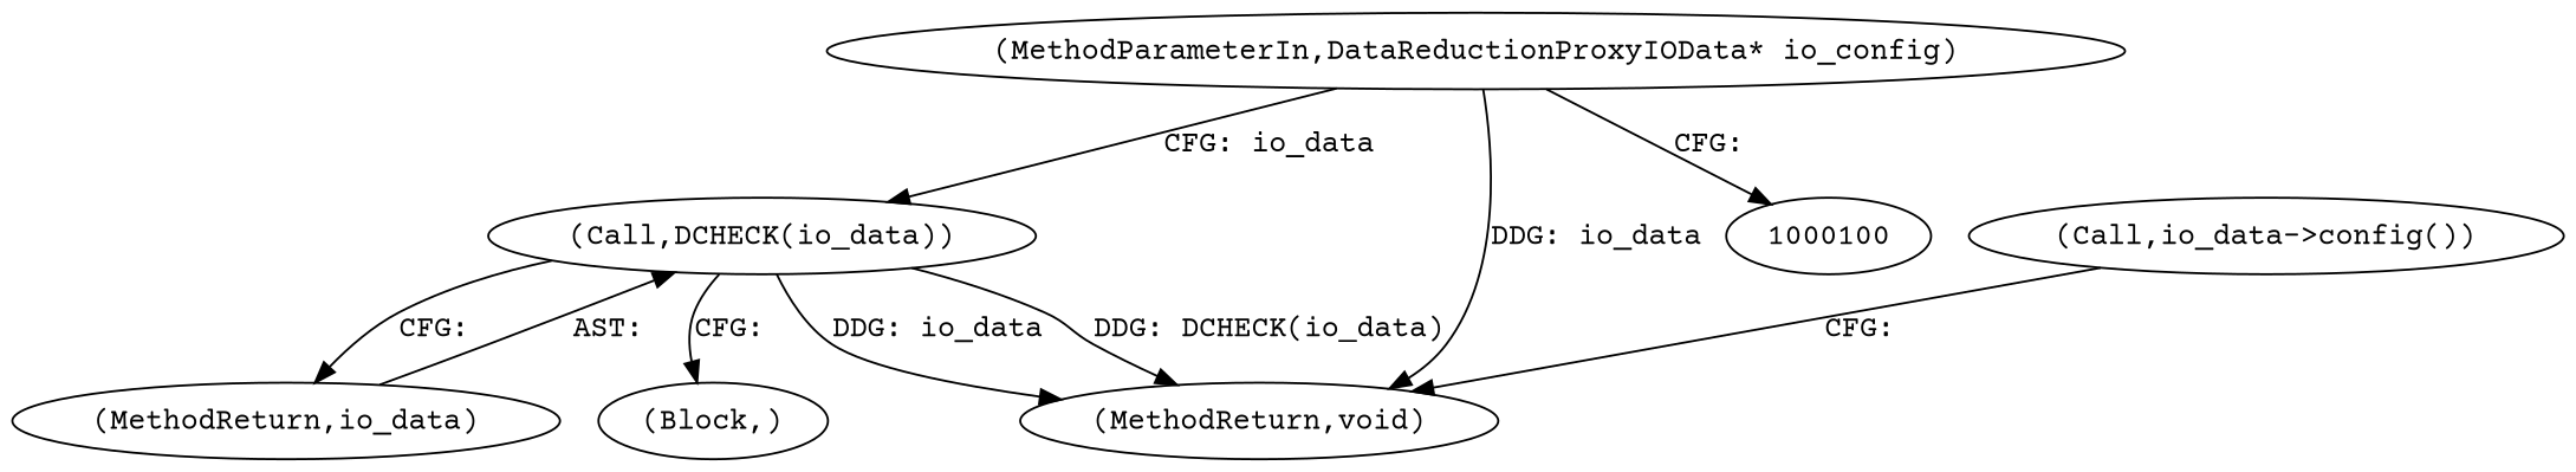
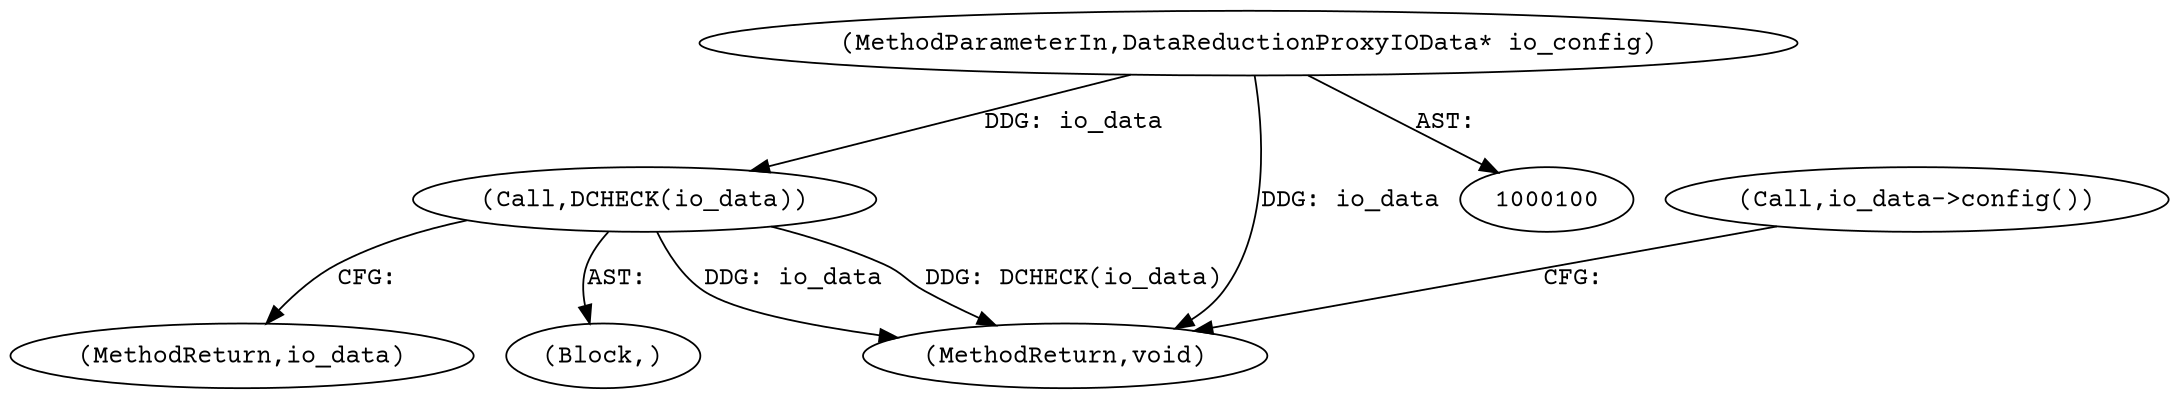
  digraph {
    fontname="Courier Prime"
    node [fontname="Courier Prime"]
    edge [fontname="Courier Prime"]
    n1 [label="(Call,DCHECK(io_data))"]
    n2 [label="(MethodReturn,io_data)"]
    n3 [label="(Block,)"]
    n4 [label="(MethodReturn,void)"]
    n5 [label="(MethodParameterIn,DataReductionProxyIOData* io_config)"]
    1000100
    n7 [label="(Call,io_data->config())"]
    n1 -> n2 [label="CFG: "]
-   n1 -> n3 [label="CFG: "]
+   n1 -> n3 [label="AST: "]
    n1 -> n4 [label="DDG: io_data"]
    n1 -> n4 [label="DDG: DCHECK(io_data)"]
-   n2 -> n1 [label="AST: "]
-   n5 -> n1 [label="CFG: io_data"]
+   n5 -> n1 [label="DDG: io_data"]
    n5 -> n4 [label="DDG: io_data"]
-   n5 -> 1000100 [label="CFG: "]
+   n5 -> 1000100 [label="AST: "]
    n7 -> n4 [label="CFG: "]
  }
